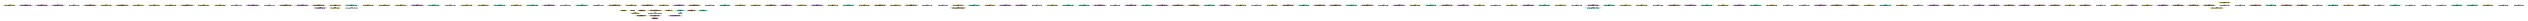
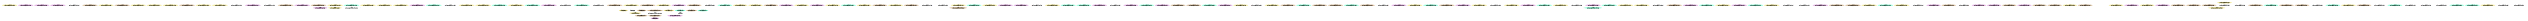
  digraph {
    rankdir=BT
    node [fillcolor=khaki style=filled]
    edge [arrowhead=tee color=blue]
    n1 [label="<spriteset>\nss_tail_light_16px_unflipped"]
    n2 [fillcolor=white label="<spriteset>\nss_tail_light_16px_flipped"]
    n3 [fillcolor=tan label="<spriteset>\nss_tail_light_empty_unflipped"]
    n4 [label="<switch>\nswitch_graphics_layer_tail_light_16px"]
    n5 [label="<switch>\nswitch_cargo_capacity_by_cargo_0"]
    n6 [fillcolor=aquamarine label="<switch>\nswitch_cargo_capacity_by_cargo_1"]
    n7 [fillcolor=tan label="<switch>\nswitch_cargo_capacity_by_cargo_2"]
    n8 [fillcolor=aquamarine label="<switch>\nswitch_cargo_capacity_by_cargo_3"]
    n9 [fillcolor=white label="<switch>\nswitch_cargo_capacity"]
    n10 [fillcolor=plum label="<spriteset>\nopen_car_ng_pony_gen_3U_ss_empty_unflipped"]
    n11 [label="<spriteset>\nopen_car_ng_pony_gen_3U_ss_loading_0_unflipped"]
    n12 [fillcolor=tan label="<spriteset>\nopen_car_ng_pony_gen_3U_ss_loaded_0_unflipped"]
    n13 [fillcolor=plum label="<spriteset>\nopen_car_ng_pony_gen_3U_ss_loading_1_unflipped"]
    n14 [fillcolor=aquamarine label="<spriteset>\nopen_car_ng_pony_gen_3U_ss_loaded_1_unflipped"]
    n15 [fillcolor=plum label="<spriteset>\nopen_car_ng_pony_gen_3U_ss_loading_2_unflipped"]
    n16 [fillcolor=tan label="<spriteset>\nopen_car_ng_pony_gen_3U_ss_loaded_2_unflipped"]
    n17 [fillcolor=plum label="<spriteset>\nopen_car_ng_pony_gen_3U_ss_loading_3_unflipped"]
    n18 [fillcolor=tan label="<spriteset>\nopen_car_ng_pony_gen_3U_ss_loaded_3_unflipped"]
    n19 [fillcolor=white label="<spriteset>\nopen_car_ng_pony_gen_3U_ss_loading_4_unflipped"]
    n20 [fillcolor=aquamarine label="<spriteset>\nopen_car_ng_pony_gen_3U_ss_loaded_4_unflipped"]
    n21 [fillcolor=tan label="<spriteset>\nopen_car_ng_pony_gen_3U_ss_loading_5_unflipped"]
    n22 [fillcolor=tan label="<spriteset>\nopen_car_ng_pony_gen_3U_ss_loaded_5_unflipped"]
    n23 [label="<spriteset>\nopen_car_ng_pony_gen_3U_ss_loading_6_unflipped"]
    n24 [fillcolor=white label="<spriteset>\nopen_car_ng_pony_gen_3U_ss_loaded_6_unflipped"]
    n25 [fillcolor=tan label="<spriteset>\nopen_car_ng_pony_gen_3U_ss_loading_7_unflipped"]
    n26 [fillcolor=plum label="<spriteset>\nopen_car_ng_pony_gen_3U_ss_loaded_7_unflipped"]
    n27 [label="<spriteset>\nopen_car_ng_pony_gen_3U_ss_loading_8_unflipped"]
    n28 [label="<spriteset>\nopen_car_ng_pony_gen_3U_ss_loaded_8_unflipped"]
    n29 [label="<spriteset>\nopen_car_ng_pony_gen_3U_ss_loading_9_unflipped"]
    n30 [fillcolor=aquamarine label="<spriteset>\nopen_car_ng_pony_gen_3U_ss_loaded_9_unflipped"]
    n31 [label="<spriteset>\nopen_car_ng_pony_gen_3U_ss_loading_10_unflipped"]
    n32 [fillcolor=tan label="<spriteset>\nopen_car_ng_pony_gen_3U_ss_loaded_10_unflipped"]
    n33 [fillcolor=tan label="<spriteset>\nopen_car_ng_pony_gen_3U_ss_loading_11_unflipped"]
    n34 [fillcolor=plum label="<spriteset>\nopen_car_ng_pony_gen_3U_ss_loaded_11_unflipped"]
    n35 [label="<spriteset>\nopen_car_ng_pony_gen_3U_ss_loading_12_unflipped"]
    n36 [label="<spriteset>\nopen_car_ng_pony_gen_3U_ss_loaded_12_unflipped"]
    n37 [label="<spriteset>\nopen_car_ng_pony_gen_3U_ss_loading_13_unflipped"]
    n38 [fillcolor=white label="<spriteset>\nopen_car_ng_pony_gen_3U_ss_loaded_13_unflipped"]
    n39 [fillcolor=white label="<spriteset>\nopen_car_ng_pony_gen_3U_ss_loading_14_unflipped"]
    n40 [label="<spriteset>\nopen_car_ng_pony_gen_3U_ss_loaded_14_unflipped"]
    n41 [fillcolor=plum label="<spriteset>\nopen_car_ng_pony_gen_3U_ss_loading_15_unflipped"]
    n42 [fillcolor=plum label="<spriteset>\nopen_car_ng_pony_gen_3U_ss_loaded_15_unflipped"]
    n43 [fillcolor=white label="<spriteset>\nopen_car_ng_pony_gen_3U_ss_loading_16_unflipped"]
    n44 [fillcolor=aquamarine label="<spriteset>\nopen_car_ng_pony_gen_3U_ss_loaded_16_unflipped"]
    n45 [fillcolor=tan label="<spriteset>\nopen_car_ng_pony_gen_3U_ss_loading_17_unflipped"]
    n46 [label="<spriteset>\nopen_car_ng_pony_gen_3U_ss_loaded_17_unflipped"]
    n47 [fillcolor=plum label="<spriteset>\nopen_car_ng_pony_gen_3U_ss_loading_18_unflipped"]
    n48 [fillcolor=white label="<spriteset>\nopen_car_ng_pony_gen_3U_ss_loaded_18_unflipped"]
    n49 [fillcolor=tan label="<spriteset>\nopen_car_ng_pony_gen_3U_ss_loading_19_unflipped"]
    n50 [fillcolor=plum label="<spriteset>\nopen_car_ng_pony_gen_3U_ss_loaded_19_unflipped"]
    n51 [label="<spriteset>\nopen_car_ng_pony_gen_3U_ss_loading_20_unflipped"]
    n52 [fillcolor=aquamarine label="<spriteset>\nopen_car_ng_pony_gen_3U_ss_loaded_20_unflipped"]
    n53 [fillcolor=aquamarine label="<spriteset>\nopen_car_ng_pony_gen_3U_ss_loading_21_unflipped"]
    n54 [label="<spriteset>\nopen_car_ng_pony_gen_3U_ss_loaded_21_unflipped"]
    n55 [label="<spriteset>\nopen_car_ng_pony_gen_3U_ss_loading_22_unflipped"]
    n56 [label="<spriteset>\nopen_car_ng_pony_gen_3U_ss_loaded_22_unflipped"]
    n57 [label="<spriteset>\nopen_car_ng_pony_gen_3U_ss_loading_23_unflipped"]
    n58 [fillcolor=white label="<spriteset>\nopen_car_ng_pony_gen_3U_ss_loaded_23_unflipped"]
    n59 [label="<spriteset>\nopen_car_ng_pony_gen_3U_ss_loading_24_unflipped"]
    n60 [fillcolor=tan label="<spriteset>\nopen_car_ng_pony_gen_3U_ss_loaded_24_unflipped"]
    n61 [fillcolor=plum label="<spriteset>\nopen_car_ng_pony_gen_3U_ss_loading_25_unflipped"]
    n62 [fillcolor=plum label="<spriteset>\nopen_car_ng_pony_gen_3U_ss_loaded_25_unflipped"]
    n63 [fillcolor=aquamarine label="<spriteset>\nopen_car_ng_pony_gen_3U_ss_loading_26_unflipped"]
    n64 [fillcolor=aquamarine label="<spriteset>\nopen_car_ng_pony_gen_3U_ss_loaded_26_unflipped"]
    n65 [fillcolor=white label="<spriteset>\nopen_car_ng_pony_gen_3U_ss_loading_27_unflipped"]
    n66 [label="<spriteset>\nopen_car_ng_pony_gen_3U_ss_loaded_27_unflipped"]
    n67 [label="<spriteset>\nopen_car_ng_pony_gen_3U_ss_loading_28_unflipped"]
    n68 [fillcolor=plum label="<spriteset>\nopen_car_ng_pony_gen_3U_ss_loaded_28_unflipped"]
    n69 [label="<spriteset>\nopen_car_ng_pony_gen_3U_ss_loading_29_unflipped"]
    n70 [fillcolor=aquamarine label="<spriteset>\nopen_car_ng_pony_gen_3U_ss_loaded_29_unflipped"]
    n71 [fillcolor=aquamarine label="<spriteset>\nopen_car_ng_pony_gen_3U_ss_loading_30_unflipped"]
    n72 [label="<spriteset>\nopen_car_ng_pony_gen_3U_ss_loaded_30_unflipped"]
    n73 [label="<spriteset>\nopen_car_ng_pony_gen_3U_ss_loading_31_unflipped"]
    n74 [fillcolor=white label="<spriteset>\nopen_car_ng_pony_gen_3U_ss_loaded_31_unflipped"]
    n75 [fillcolor=aquamarine label="<spriteset>\nopen_car_ng_pony_gen_3U_ss_loading_32_unflipped"]
    n76 [fillcolor=white label="<spriteset>\nopen_car_ng_pony_gen_3U_ss_loaded_32_unflipped"]
    n77 [fillcolor=plum label="<spriteset>\nopen_car_ng_pony_gen_3U_ss_loading_33_unflipped"]
    n78 [fillcolor=plum label="<spriteset>\nopen_car_ng_pony_gen_3U_ss_loaded_33_unflipped"]
    n79 [fillcolor=white label="<spriteset>\nopen_car_ng_pony_gen_3U_ss_loading_34_unflipped"]
    n80 [fillcolor=tan label="<spriteset>\nopen_car_ng_pony_gen_3U_ss_loaded_34_unflipped"]
    n81 [fillcolor=aquamarine label="<spriteset>\nopen_car_ng_pony_gen_3U_ss_loading_35_unflipped"]
    n82 [fillcolor=tan label="<spriteset>\nopen_car_ng_pony_gen_3U_ss_loaded_35_unflipped"]
    n83 [fillcolor=white label="<spriteset>\nopen_car_ng_pony_gen_3U_ss_loading_36_unflipped"]
    n84 [label="<spriteset>\nopen_car_ng_pony_gen_3U_ss_loaded_36_unflipped"]
    n85 [fillcolor=tan label="<spriteset>\nopen_car_ng_pony_gen_3U_ss_loading_37_unflipped"]
    n86 [fillcolor=aquamarine label="<spriteset>\nopen_car_ng_pony_gen_3U_ss_loaded_37_unflipped"]
    n87 [label="<spriteset>\nopen_car_ng_pony_gen_3U_ss_loading_38_unflipped"]
    n88 [label="<spriteset>\nopen_car_ng_pony_gen_3U_ss_loaded_38_unflipped"]
    n89 [fillcolor=tan label="<spriteset>\nopen_car_ng_pony_gen_3U_ss_loading_39_unflipped"]
    n90 [fillcolor=white label="<spriteset>\nopen_car_ng_pony_gen_3U_ss_loaded_39_unflipped"]
    n91 [label="<spriteset>\nopen_car_ng_pony_gen_3U_ss_empty_flipped"]
    n92 [label="<spriteset>\nopen_car_ng_pony_gen_3U_ss_loading_0_flipped"]
    n93 [fillcolor=plum label="<spriteset>\nopen_car_ng_pony_gen_3U_ss_loaded_0_flipped"]
    n94 [fillcolor=plum label="<spriteset>\nopen_car_ng_pony_gen_3U_ss_loading_1_flipped"]
    n95 [fillcolor=tan label="<spriteset>\nopen_car_ng_pony_gen_3U_ss_loaded_1_flipped"]
    n96 [fillcolor=tan label="<spriteset>\nopen_car_ng_pony_gen_3U_ss_loading_2_flipped"]
    n97 [fillcolor=white label="<spriteset>\nopen_car_ng_pony_gen_3U_ss_loaded_2_flipped"]
    n98 [fillcolor=white label="<spriteset>\nopen_car_ng_pony_gen_3U_ss_loading_3_flipped"]
    n99 [fillcolor=plum label="<spriteset>\nopen_car_ng_pony_gen_3U_ss_loaded_3_flipped"]
    n100 [fillcolor=aquamarine label="<spriteset>\nopen_car_ng_pony_gen_3U_ss_loading_4_flipped"]
    n101 [fillcolor=plum label="<spriteset>\nopen_car_ng_pony_gen_3U_ss_loaded_4_flipped"]
    n102 [label="<spriteset>\nopen_car_ng_pony_gen_3U_ss_loading_5_flipped"]
    n103 [fillcolor=tan label="<spriteset>\nopen_car_ng_pony_gen_3U_ss_loaded_5_flipped"]
    n104 [label="<spriteset>\nopen_car_ng_pony_gen_3U_ss_loading_6_flipped"]
    n105 [fillcolor=plum label="<spriteset>\nopen_car_ng_pony_gen_3U_ss_loaded_6_flipped"]
    n106 [fillcolor=tan label="<spriteset>\nopen_car_ng_pony_gen_3U_ss_loading_7_flipped"]
    n107 [fillcolor=tan label="<spriteset>\nopen_car_ng_pony_gen_3U_ss_loaded_7_flipped"]
    n108 [fillcolor=plum label="<spriteset>\nopen_car_ng_pony_gen_3U_ss_loading_8_flipped"]
    n109 [fillcolor=tan label="<spriteset>\nopen_car_ng_pony_gen_3U_ss_loaded_8_flipped"]
    n110 [label="<spriteset>\nopen_car_ng_pony_gen_3U_ss_loading_9_flipped"]
    n111 [label="<spriteset>\nopen_car_ng_pony_gen_3U_ss_loaded_9_flipped"]
    n112 [fillcolor=plum label="<spriteset>\nopen_car_ng_pony_gen_3U_ss_loading_10_flipped"]
    n113 [fillcolor=tan label="<spriteset>\nopen_car_ng_pony_gen_3U_ss_loaded_10_flipped"]
    n114 [label="<spriteset>\nopen_car_ng_pony_gen_3U_ss_loading_11_flipped"]
-   n115 [fillcolor=white label="<spriteset>\nopen_car_ng_pony_gen_3U_ss_loaded_11_flipped"]
    n116 [fillcolor=aquamarine label="<spriteset>\nopen_car_ng_pony_gen_3U_ss_loading_12_flipped"]
    n117 [label="<spriteset>\nopen_car_ng_pony_gen_3U_ss_loaded_12_flipped"]
    n118 [label="<spriteset>\nopen_car_ng_pony_gen_3U_ss_loading_13_flipped"]
    n119 [fillcolor=plum label="<spriteset>\nopen_car_ng_pony_gen_3U_ss_loaded_13_flipped"]
    n120 [fillcolor=tan label="<spriteset>\nopen_car_ng_pony_gen_3U_ss_loading_14_flipped"]
    n121 [label="<spriteset>\nopen_car_ng_pony_gen_3U_ss_loaded_14_flipped"]
    n122 [label="<spriteset>\nopen_car_ng_pony_gen_3U_ss_loading_15_flipped"]
    n123 [fillcolor=plum label="<spriteset>\nopen_car_ng_pony_gen_3U_ss_loaded_15_flipped"]
    n124 [fillcolor=tan label="<spriteset>\nopen_car_ng_pony_gen_3U_ss_loading_16_flipped"]
    n125 [fillcolor=tan label="<spriteset>\nopen_car_ng_pony_gen_3U_ss_loaded_16_flipped"]
    n126 [fillcolor=white label="<spriteset>\nopen_car_ng_pony_gen_3U_ss_loading_17_flipped"]
    n127 [fillcolor=tan label="<spriteset>\nopen_car_ng_pony_gen_3U_ss_loaded_17_flipped"]
    n128 [fillcolor=white label="<spriteset>\nopen_car_ng_pony_gen_3U_ss_loading_18_flipped"]
    n129 [fillcolor=tan label="<spriteset>\nopen_car_ng_pony_gen_3U_ss_loaded_18_flipped"]
    n130 [label="<spriteset>\nopen_car_ng_pony_gen_3U_ss_loading_19_flipped"]
    n131 [fillcolor=white label="<spriteset>\nopen_car_ng_pony_gen_3U_ss_loaded_19_flipped"]
    n132 [label="<spriteset>\nopen_car_ng_pony_gen_3U_ss_loaded_34_flipped"]
    n133 [fillcolor=aquamarine label="<spriteset>\nopen_car_ng_pony_gen_3U_ss_loading_20_flipped"]
    n134 [fillcolor=white label="<spriteset>\nopen_car_ng_pony_gen_3U_ss_loaded_20_flipped"]
    n135 [label="<spriteset>\nopen_car_ng_pony_gen_3U_ss_loading_21_flipped"]
    n136 [fillcolor=tan label="<spriteset>\nopen_car_ng_pony_gen_3U_ss_loaded_21_flipped"]
    n137 [fillcolor=plum label="<spriteset>\nopen_car_ng_pony_gen_3U_ss_loading_22_flipped"]
    n138 [fillcolor=aquamarine label="<spriteset>\nopen_car_ng_pony_gen_3U_ss_loaded_22_flipped"]
    n139 [fillcolor=plum label="<spriteset>\nopen_car_ng_pony_gen_3U_ss_loading_23_flipped"]
    n140 [fillcolor=tan label="<spriteset>\nopen_car_ng_pony_gen_3U_ss_loaded_23_flipped"]
    n141 [fillcolor=white label="<spriteset>\nopen_car_ng_pony_gen_3U_ss_loading_24_flipped"]
    n142 [fillcolor=tan label="<spriteset>\nopen_car_ng_pony_gen_3U_ss_loaded_24_flipped"]
    n143 [label="<spriteset>\nopen_car_ng_pony_gen_3U_ss_loading_25_flipped"]
    n144 [fillcolor=white label="<spriteset>\nopen_car_ng_pony_gen_3U_ss_loaded_25_flipped"]
    n145 [fillcolor=aquamarine label="<spriteset>\nopen_car_ng_pony_gen_3U_ss_loading_26_flipped"]
    n146 [fillcolor=aquamarine label="<spriteset>\nopen_car_ng_pony_gen_3U_ss_loaded_26_flipped"]
    n147 [fillcolor=aquamarine label="<spriteset>\nopen_car_ng_pony_gen_3U_ss_loading_27_flipped"]
    n148 [label="<spriteset>\nopen_car_ng_pony_gen_3U_ss_loaded_27_flipped"]
    n149 [fillcolor=plum label="<spriteset>\nopen_car_ng_pony_gen_3U_ss_loading_28_flipped"]
    n150 [fillcolor=tan label="<spriteset>\nopen_car_ng_pony_gen_3U_ss_loaded_28_flipped"]
    n151 [fillcolor=white label="<spriteset>\nopen_car_ng_pony_gen_3U_ss_loading_29_flipped"]
    n152 [fillcolor=white label="<spriteset>\nopen_car_ng_pony_gen_3U_ss_loaded_29_flipped"]
    n153 [fillcolor=plum label="<spriteset>\nopen_car_ng_pony_gen_3U_ss_loading_30_flipped"]
    n154 [fillcolor=aquamarine label="<spriteset>\nopen_car_ng_pony_gen_3U_ss_loaded_30_flipped"]
    n155 [fillcolor=aquamarine label="<spriteset>\nopen_car_ng_pony_gen_3U_ss_loading_31_flipped"]
    n156 [fillcolor=white label="<spriteset>\nopen_car_ng_pony_gen_3U_ss_loaded_31_flipped"]
    n157 [fillcolor=plum label="<spriteset>\nopen_car_ng_pony_gen_3U_ss_loading_32_flipped"]
    n158 [fillcolor=white label="<spriteset>\nopen_car_ng_pony_gen_3U_ss_loaded_32_flipped"]
    n159 [fillcolor=tan label="<spriteset>\nopen_car_ng_pony_gen_3U_ss_loading_33_flipped"]
    n160 [fillcolor=white label="<spriteset>\nopen_car_ng_pony_gen_3U_ss_loaded_33_flipped"]
    n161 [fillcolor=tan label="<spriteset>\nopen_car_ng_pony_gen_3U_ss_loading_34_flipped"]
    n162 [fillcolor=aquamarine label="<spriteset>\nopen_car_ng_pony_gen_3U_ss_loading_35_flipped"]
    n163 [fillcolor=aquamarine label="<spriteset>\nopen_car_ng_pony_gen_3U_ss_loaded_35_flipped"]
    n164 [fillcolor=plum label="<spriteset>\nopen_car_ng_pony_gen_3U_ss_loading_36_flipped"]
    n165 [fillcolor=aquamarine label="<spriteset>\nopen_car_ng_pony_gen_3U_ss_loaded_36_flipped"]
    n166 [label="<spriteset>\nopen_car_ng_pony_gen_3U_ss_loading_37_flipped"]
    n167 [label="<spriteset>\nopen_car_ng_pony_gen_3U_ss_loaded_37_flipped"]
    n168 [fillcolor=white label="<spriteset>\nopen_car_ng_pony_gen_3U_ss_loading_38_flipped"]
    n169 [fillcolor=white label="<spriteset>\nopen_car_ng_pony_gen_3U_ss_loaded_38_flipped"]
    n170 [label="<spriteset>\nopen_car_ng_pony_gen_3U_ss_loading_39_flipped"]
    n171 [fillcolor=white label="<spriteset>\nopen_car_ng_pony_gen_3U_ss_loaded_39_flipped"]
    n172 [fillcolor=white label="<switch>\nopen_car_ng_pony_gen_3U_switch_cargo_loading_unflipped"]
    n173 [fillcolor=tan label="<switch>\nopen_car_ng_pony_gen_3U_switch_cargo_loading_flipped"]
    n174 [fillcolor=aquamarine label="<switch>\nopen_car_ng_pony_gen_3U_switch_cargo_loaded_unflipped"]
    n175 [label="<switch>\nopen_car_ng_pony_gen_3U_switch_cargo_loaded_flipped"]
    n176 [fillcolor=tan label="<switch>\nopen_car_ng_pony_gen_3U_switch_graphics_vehicle"]
    n177 [fillcolor=tan label="<spriteset>\nopen_car_ng_pony_layer_3U_ss_purchase"]
    n178 [fillcolor=white label="<switch>\nopen_car_ng_pony_gen_3U_switch_set_layers_register_more_sprites"]
    n179 [fillcolor=tan label="<switch>\nopen_car_ng_pony_gen_3U_switch_graphics"]
    n180 [fillcolor=plum label="<switch>\nopen_car_ng_pony_gen_3U_switch_cargo_capacity"]
    n181 [fillcolor=plum label="<FEAT_TRAINS 2160>\nopen_car_ng_pony_gen_3U"]
    n4 -> n1
    n4 -> n2 [arrowhead=box color=teal]
    n4 -> n3 [color=brown]
    n9 -> n5 [arrowhead=box color=brown]
    n9 -> n6 [color=brown]
    n9 -> n7 [arrowhead=box color=teal]
    n9 -> n8 [arrowhead=box color=brown]
    n131 -> n132 [color=red]
    n172 -> n11
    n172 -> n13
    n172 -> n15
    n172 -> n17 [color=brown]
    n172 -> n19 [color=red]
    n172 -> n21 [arrowhead=box color=teal]
    n172 -> n23 [color=brown]
    n172 -> n25 [color=red]
    n172 -> n27 [color=teal]
    n172 -> n29
    n172 -> n31 [arrowhead=box color=brown]
    n172 -> n33
    n172 -> n35 [color=brown]
    n172 -> n37 [arrowhead=box]
    n172 -> n39 [color=red]
    n172 -> n41 [arrowhead=box color=teal]
    n172 -> n43 [color=brown]
    n172 -> n45 [color=teal]
    n172 -> n47 [color=brown]
    n172 -> n49 [arrowhead=box]
    n172 -> n51 [arrowhead=box color=brown]
    n172 -> n53 [arrowhead=box color=red]
    n172 -> n55 [color=teal]
    n172 -> n57 [arrowhead=box]
    n172 -> n59 [color=teal]
    n172 -> n61 [arrowhead=box color=red]
    n172 -> n63 [color=brown]
    n172 -> n65 [arrowhead=box]
    n172 -> n67
    n172 -> n69 [color=brown]
    n172 -> n71 [arrowhead=box color=brown]
    n172 -> n73 [color=red]
    n172 -> n75 [color=teal]
    n172 -> n77 [arrowhead=box color=brown]
    n172 -> n79
    n172 -> n81 [arrowhead=box color=red]
    n172 -> n83 [color=brown]
    n172 -> n85 [arrowhead=box]
    n172 -> n87 [arrowhead=box color=teal]
    n172 -> n89 [arrowhead=box color=teal]
    n173 -> n92 [arrowhead=box]
    n173 -> n94
    n173 -> n96 [arrowhead=box color=red]
    n173 -> n98 [color=teal]
    n173 -> n100 [color=teal]
    n173 -> n102 [color=red]
    n173 -> n104 [arrowhead=box color=red]
    n173 -> n106 [color=brown]
    n173 -> n108
    n173 -> n110
    n173 -> n112 [arrowhead=box color=brown]
    n173 -> n114 [color=teal]
    n173 -> n116 [color=red]
    n173 -> n118 [arrowhead=box color=red]
    n173 -> n120 [arrowhead=box color=brown]
    n173 -> n122 [arrowhead=box color=red]
    n173 -> n124 [arrowhead=box]
    n173 -> n126 [arrowhead=box]
    n173 -> n128 [color=teal]
    n173 -> n130 [arrowhead=box color=brown]
    n173 -> n133 [color=red]
    n173 -> n135 [color=teal]
    n173 -> n137 [arrowhead=box color=teal]
    n173 -> n139 [arrowhead=box]
    n173 -> n141 [arrowhead=box color=red]
    n173 -> n143 [color=red]
    n173 -> n145 [arrowhead=box]
    n173 -> n147 [color=teal]
    n173 -> n149 [color=red]
    n173 -> n151
    n173 -> n153
    n173 -> n155 [arrowhead=box color=red]
    n173 -> n157 [arrowhead=box color=teal]
    n173 -> n159 [color=teal]
    n173 -> n161 [arrowhead=box]
    n173 -> n162
    n173 -> n164 [color=teal]
    n173 -> n166 [arrowhead=box color=teal]
    n173 -> n168 [arrowhead=box color=red]
    n173 -> n170
    n174 -> n12
    n174 -> n14 [color=red]
    n174 -> n16 [arrowhead=box]
    n174 -> n18 [arrowhead=box color=teal]
    n174 -> n20 [arrowhead=box color=red]
    n174 -> n22 [arrowhead=box color=red]
    n174 -> n24 [arrowhead=box color=red]
    n174 -> n26 [color=brown]
    n174 -> n28
    n174 -> n30 [arrowhead=box]
    n174 -> n32 [color=brown]
    n174 -> n34 [arrowhead=box]
    n174 -> n36 [color=red]
    n174 -> n38 [color=brown]
    n174 -> n40 [color=brown]
    n174 -> n42 [arrowhead=box color=brown]
    n174 -> n44 [arrowhead=box color=red]
    n174 -> n46 [color=teal]
    n174 -> n48 [color=teal]
    n174 -> n50 [arrowhead=box color=red]
    n174 -> n52
    n174 -> n54
    n174 -> n56 [color=brown]
    n174 -> n58 [arrowhead=box color=brown]
    n174 -> n60 [arrowhead=box]
    n174 -> n62
    n174 -> n64
    n174 -> n66 [arrowhead=box color=teal]
    n174 -> n68 [color=teal]
    n174 -> n70 [arrowhead=box]
    n174 -> n72 [color=teal]
    n174 -> n74 [color=red]
    n174 -> n76 [color=teal]
    n174 -> n78 [color=brown]
    n174 -> n80 [arrowhead=box]
    n174 -> n82 [color=teal]
    n174 -> n84
    n174 -> n86 [color=red]
    n174 -> n88 [arrowhead=box color=red]
    n174 -> n90
    n175 -> n93 [color=red]
    n175 -> n95 [arrowhead=box color=brown]
    n175 -> n97 [arrowhead=box color=red]
    n175 -> n99 [arrowhead=box color=red]
    n175 -> n101 [arrowhead=box color=brown]
    n175 -> n103 [arrowhead=box color=red]
    n175 -> n105 [color=brown]
    n175 -> n107 [arrowhead=box color=teal]
    n175 -> n109 [color=teal]
    n175 -> n111 [arrowhead=box color=red]
    n175 -> n113 [color=teal]
-   n175 -> n115 [color=brown]
    n175 -> n117 [color=brown]
    n175 -> n119 [color=brown]
    n175 -> n121 [arrowhead=box color=brown]
    n175 -> n123 [color=teal]
    n175 -> n125 [arrowhead=box]
    n175 -> n127 [color=red]
    n175 -> n129 [arrowhead=box color=red]
    n175 -> n131 [arrowhead=box color=red]
    n175 -> n134 [arrowhead=box color=teal]
    n175 -> n136 [arrowhead=box]
    n175 -> n138 [color=teal]
    n175 -> n140 [color=brown]
    n175 -> n142
    n175 -> n144 [arrowhead=box color=teal]
    n175 -> n146 [color=red]
    n175 -> n148 [arrowhead=box color=brown]
    n175 -> n150 [arrowhead=box]
    n175 -> n152 [arrowhead=box color=brown]
    n175 -> n154
    n175 -> n156 [color=red]
    n175 -> n158 [arrowhead=box color=red]
    n175 -> n160
    n175 -> n163 [arrowhead=box color=red]
    n175 -> n165 [arrowhead=box color=teal]
    n175 -> n167 [color=teal]
    n175 -> n169 [color=red]
    n175 -> n171 [color=teal]
    n176 -> n10 [color=teal]
    n176 -> n91 [color=red]
    n176 -> n172 [arrowhead=box color=teal]
    n176 -> n173 [arrowhead=box color=brown]
    n176 -> n174 [arrowhead=box color=brown]
    n176 -> n175 [arrowhead=box color=teal]
    n178 -> n176 [arrowhead=box color=teal]
    n179 -> n4 [color=red]
    n179 -> n178 [arrowhead=box color=teal]
    n180 -> n9 [color=red]
    n181 -> n177 [color=brown]
    n181 -> n179 [arrowhead=box color=red]
    n181 -> n180 [arrowhead=box]
  }
